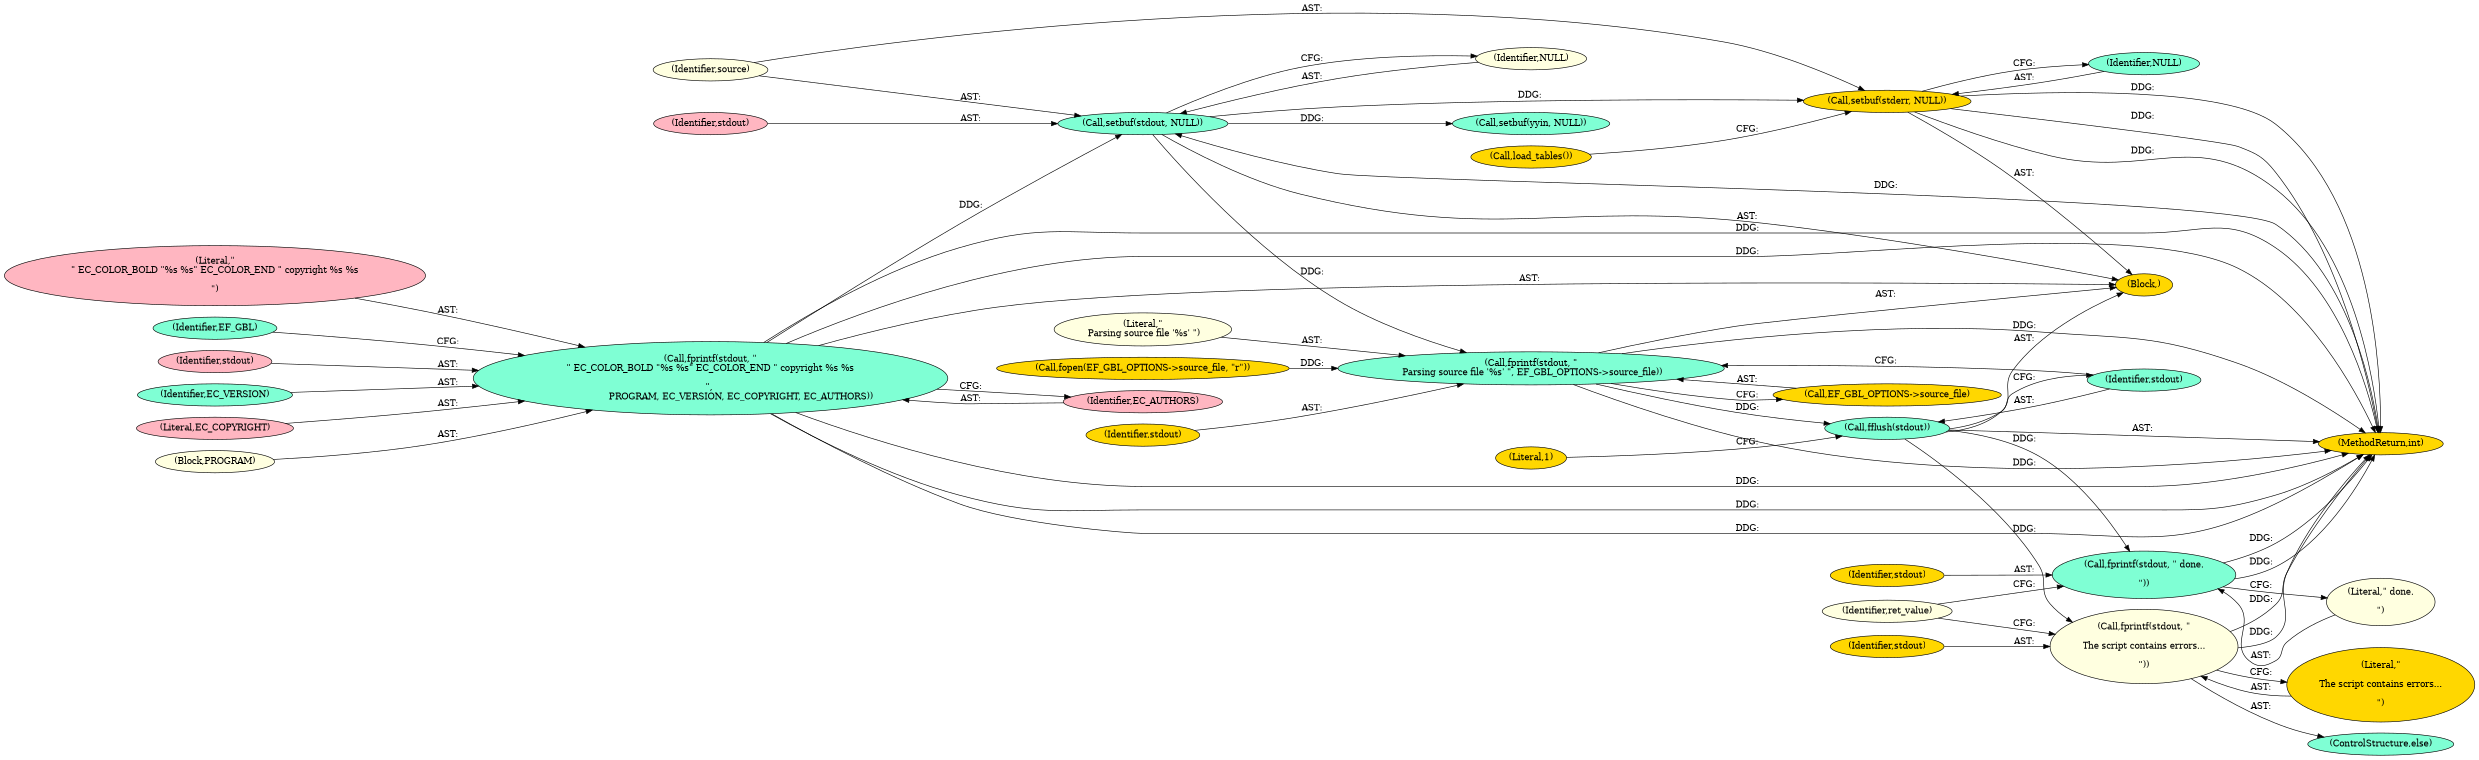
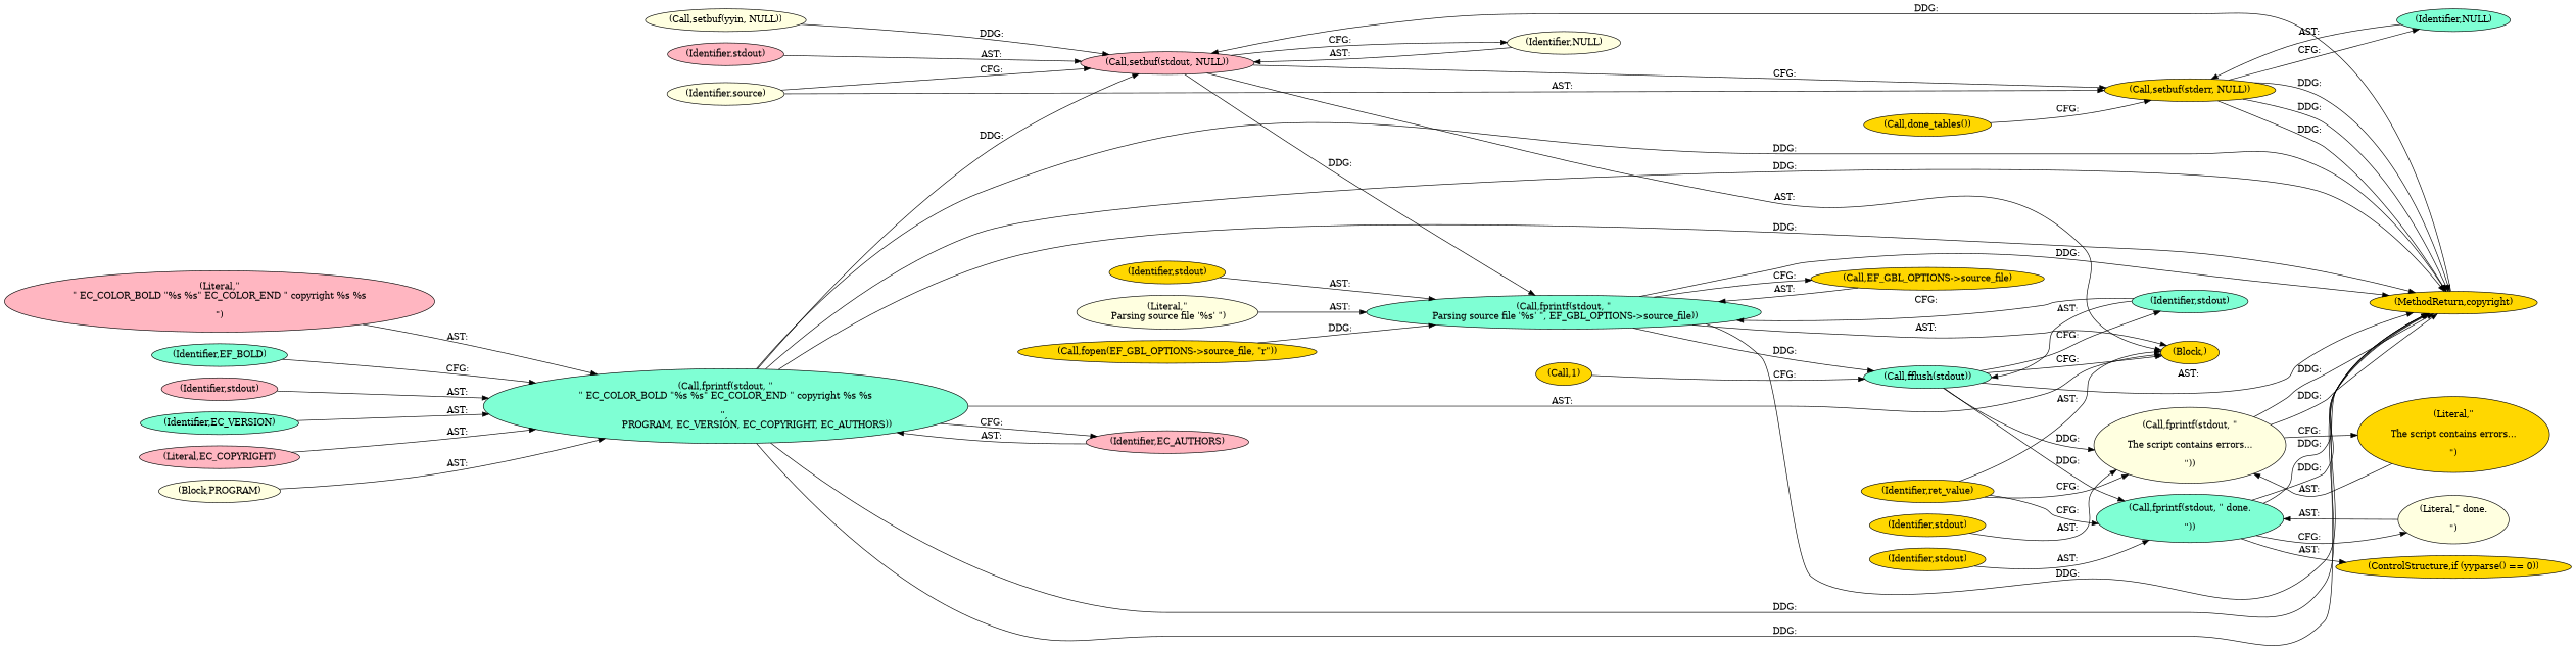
  digraph {
    rankdir=LR
    node [fillcolor=gold style=filled]
    n1 [fillcolor=aquamarine label="(Call,fprintf(stdout, \"\n\" EC_COLOR_BOLD \"%s %s\" EC_COLOR_END \" copyright %s %s\n\n\", \n                      PROGRAM, EC_VERSION, EC_COPYRIGHT, EC_AUTHORS))"]
-   n2 [fillcolor=aquamarine label="(Call,setbuf(stdout, NULL))"]
+   n2 [fillcolor=lightpink label="(Call,setbuf(stdout, NULL))"]
    n3 [fillcolor=lightpink label="(Identifier,EC_AUTHORS)"]
    n4 [label="(Block,)"]
-   n5 [label="(MethodReturn,int)"]
+   n5 [label="(MethodReturn,copyright)"]
    n6 [label="(Call,setbuf(stderr, NULL))"]
    n7 [fillcolor=aquamarine label="(Call,fprintf(stdout, \"\n Parsing source file \'%s\' \", EF_GBL_OPTIONS->source_file))"]
    n8 [fillcolor=lightyellow label="(Identifier,NULL)"]
    n9 [fillcolor=aquamarine label="(Identifier,NULL)"]
    n10 [fillcolor=aquamarine label="(Call,fflush(stdout))"]
    n11 [label="(Call,EF_GBL_OPTIONS->source_file)"]
    n12 [fillcolor=aquamarine label="(Call,fprintf(stdout, \" done.\n\n\"))"]
    n13 [fillcolor=lightyellow label="(Call,fprintf(stdout, \"\n\nThe script contains errors...\n\n\"))"]
    n14 [fillcolor=aquamarine label="(Identifier,stdout)"]
+   n15 [label="(ControlStructure,if (yyparse() == 0))"]
    n16 [fillcolor=lightyellow label="(Literal,\" done.\n\n\")"]
    n17 [label="(Literal,\"\n\nThe script contains errors...\n\n\")"]
-   n18 [fillcolor=aquamarine label="(ControlStructure,else)"]
-   n19 [fillcolor=aquamarine label="(Call,setbuf(yyin, NULL))"]
+   n19 [fillcolor=lightyellow label="(Call,setbuf(yyin, NULL))"]
    n20 [fillcolor=lightyellow label="(Identifier,source)"]
    n21 [label="(Identifier,stdout)"]
    n22 [fillcolor=lightpink label="(Identifier,stdout)"]
    n23 [fillcolor=lightyellow label="(Literal,\"\n Parsing source file \'%s\' \")"]
    n24 [fillcolor=lightpink label="(Literal,\"\n\" EC_COLOR_BOLD \"%s %s\" EC_COLOR_END \" copyright %s %s\n\n\")"]
-   n25 [fillcolor=aquamarine label="(Identifier,EF_GBL)"]
+   n25 [fillcolor=aquamarine label="(Identifier,EF_BOLD)"]
    n26 [fillcolor=lightpink label="(Identifier,stdout)"]
-   n27 [label="(Literal,1)"]
+   n27 [label="(Call,1)"]
    n28 [fillcolor=aquamarine label="(Identifier,EC_VERSION)"]
    n29 [fillcolor=lightpink label="(Literal,EC_COPYRIGHT)"]
    n30 [label="(Identifier,stdout)"]
-   n31 [fillcolor=lightyellow label="(Identifier,ret_value)"]
+   n31 [label="(Identifier,ret_value)"]
    n32 [label="(Call,fopen(EF_GBL_OPTIONS->source_file, \"r\"))"]
    n33 [fillcolor=lightyellow label="(Block,PROGRAM)"]
-   n34 [label="(Call,load_tables())"]
+   n34 [label="(Call,done_tables())"]
    n35 [label="(Identifier,stdout)"]
    n1 -> n2 [label="DDG: "]
    n1 -> n3 [label="CFG: "]
    n1 -> n4 [label="AST: "]
    n1 -> n5 [label="DDG: "]
    n1 -> n5 [label="DDG: "]
    n1 -> n5 [label="DDG: "]
    n1 -> n5 [label="DDG: "]
    n1 -> n5 [label="DDG: "]
    n2 -> n4 [label="AST: "]
-   n2 -> n6 [label="DDG: "]
+   n2 -> n6 [label="CFG: "]
    n2 -> n7 [label="DDG: "]
    n2 -> n8 [label="CFG: "]
    n3 -> n1 [label="AST: "]
    n5 -> n2 [label="DDG: "]
-   n6 -> n4 [label="AST: "]
+   n31 -> n4 [label="AST: "]
    n6 -> n5 [label="DDG: "]
    n6 -> n5 [label="DDG: "]
    n6 -> n5 [label="DDG: "]
    n6 -> n9 [label="CFG: "]
    n7 -> n4 [label="AST: "]
    n7 -> n5 [label="DDG: "]
    n7 -> n5 [label="DDG: "]
    n7 -> n10 [label="DDG: "]
    n7 -> n11 [label="CFG: "]
    n8 -> n2 [label="AST: "]
    n9 -> n6 [label="AST: "]
-   n10 -> n4 [label="AST: "]
+   n10 -> n4 [label="CFG: "]
    n10 -> n5 [label="AST: "]
    n10 -> n12 [label="DDG: "]
    n10 -> n13 [label="DDG: "]
    n10 -> n14 [label="CFG: "]
    n11 -> n7 [label="AST: "]
    n12 -> n5 [label="DDG: "]
    n12 -> n5 [label="DDG: "]
+   n12 -> n15 [label="AST: "]
    n12 -> n16 [label="CFG: "]
    n13 -> n5 [label="DDG: "]
    n13 -> n5 [label="DDG: "]
    n13 -> n17 [label="CFG: "]
-   n13 -> n18 [label="AST: "]
    n14 -> n7 [label="CFG: "]
    n14 -> n10 [label="AST: "]
    n16 -> n12 [label="AST: "]
    n17 -> n13 [label="AST: "]
-   n2 -> n19 [label="DDG: "]
-   n20 -> n2 [label="AST: "]
+   n19 -> n2 [label="DDG: "]
+   n20 -> n2 [label="CFG: "]
    n20 -> n6 [label="AST: "]
    n21 -> n12 [label="AST: "]
    n22 -> n2 [label="AST: "]
    n23 -> n7 [label="AST: "]
    n24 -> n1 [label="AST: "]
    n25 -> n1 [label="CFG: "]
    n26 -> n1 [label="AST: "]
    n27 -> n10 [label="CFG: "]
    n28 -> n1 [label="AST: "]
    n29 -> n1 [label="AST: "]
    n30 -> n13 [label="AST: "]
    n31 -> n12 [label="CFG: "]
    n31 -> n13 [label="CFG: "]
    n32 -> n7 [label="DDG: "]
    n33 -> n1 [label="AST: "]
    n34 -> n6 [label="CFG: "]
    n35 -> n7 [label="AST: "]
  }
